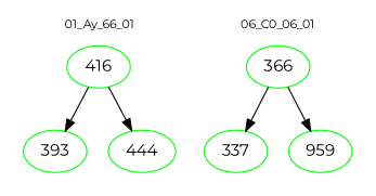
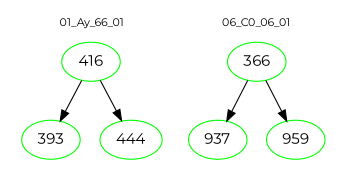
  digraph {
    fontname=Montserrat
    node [color=green fontname=Montserrat]
    edge [color=black fontname=Montserrat]
    n1 [label=416]
    n2 [label=393]
    n3 [label=444]
    n4 [label=366]
-   n5 [label=337]
+   n5 [label=937]
    n6 [label=959]
    subgraph cluster_1 {
      color=white
      fontsize=10
      label="01_Ay_66_01"
      n1
      n2
      n3
    }
    subgraph cluster_2 {
      color=white
      fontsize=10
      label="06_C0_06_01"
      n4
      n5
      n6
    }
    n1 -> n2
    n1 -> n3
    n4 -> n5
    n4 -> n6
  }
